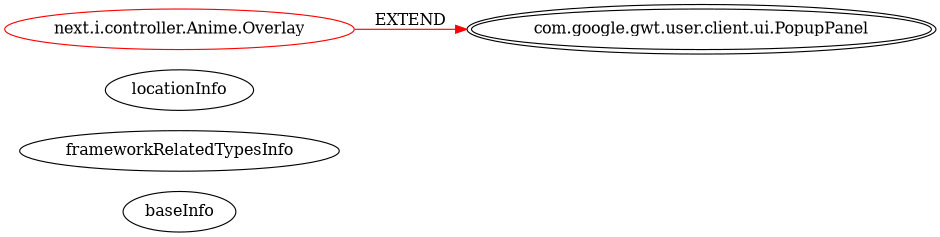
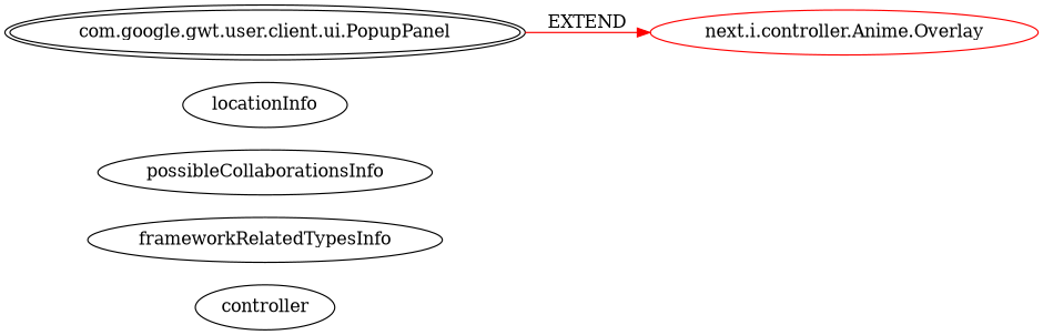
  digraph {
    rankdir=LR
-   baseInfo [category=extension_graph graphId=4145 isAnonymous=false possibleRelation=false]
+   baseInfo [category=extension_graph graphId=4145 isAnonymous=false possibleRelation=false label=controller]
    frameworkRelatedTypesInfo [0="com.google.gwt.user.client.ui.PopupPanel"]
+   possibleCollaborationsInfo
    locationInfo [contextSignature=Overlay filePath="/nextinterfaces-next/next-master/src/next/i/controller/Anime.java" graphId=4145 projectName="nextinterfaces-next"]
    n5 [color=red isFrameworkType=false label="next.i.controller.Anime.Overlay" vertexType=ROOT_CLIENT_CLASS_DECLARATION]
    n6 [isFrameworkType=true label="com.google.gwt.user.client.ui.PopupPanel" peripheries=2 vertexType=FRAMEWORK_CLASS_TYPE]
-   n5 -> n6 [color=red label=EXTEND]
+   n6 -> n5 [color=red label=EXTEND]
  }
